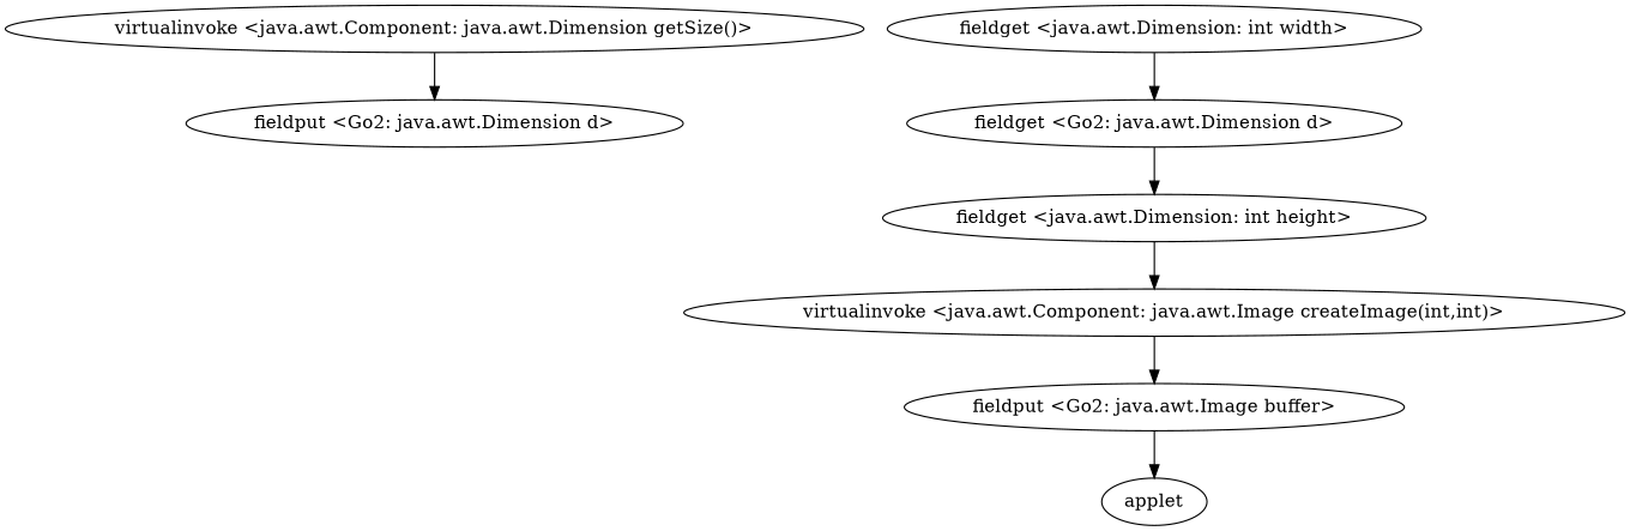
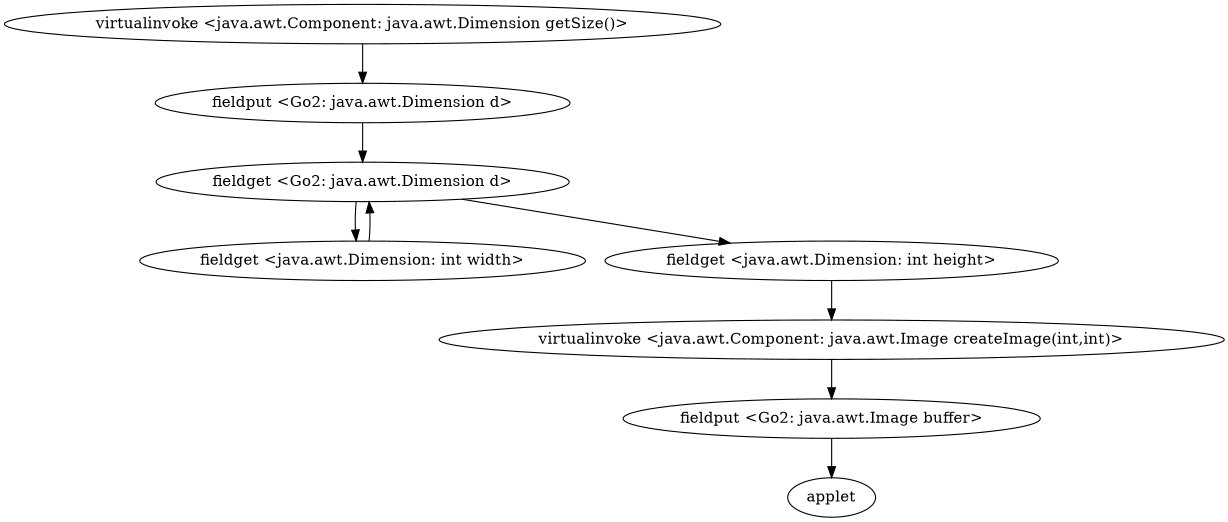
  digraph {
    "virtualinvoke <java.awt.Component: java.awt.Dimension getSize()>"
    "fieldput <Go2: java.awt.Dimension d>"
    "fieldget <Go2: java.awt.Dimension d>"
    "fieldget <java.awt.Dimension: int width>"
    "fieldget <java.awt.Dimension: int height>"
    "virtualinvoke <java.awt.Component: java.awt.Image createImage(int,int)>"
    "fieldput <Go2: java.awt.Image buffer>"
    n8 [label=applet]
    "virtualinvoke <java.awt.Component: java.awt.Dimension getSize()>" -> "fieldput <Go2: java.awt.Dimension d>"
+   "fieldput <Go2: java.awt.Dimension d>" -> "fieldget <Go2: java.awt.Dimension d>"
+   "fieldget <Go2: java.awt.Dimension d>" -> "fieldget <java.awt.Dimension: int width>"
    "fieldget <Go2: java.awt.Dimension d>" -> "fieldget <java.awt.Dimension: int height>"
    "fieldget <java.awt.Dimension: int width>" -> "fieldget <Go2: java.awt.Dimension d>"
    "fieldget <java.awt.Dimension: int height>" -> "virtualinvoke <java.awt.Component: java.awt.Image createImage(int,int)>"
    "virtualinvoke <java.awt.Component: java.awt.Image createImage(int,int)>" -> "fieldput <Go2: java.awt.Image buffer>"
    "fieldput <Go2: java.awt.Image buffer>" -> n8
  }
